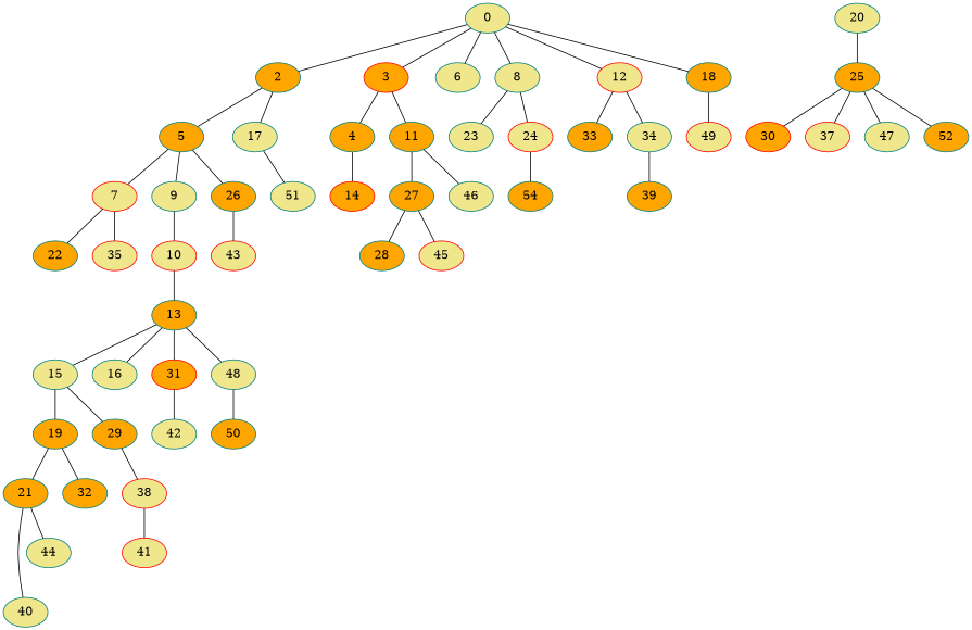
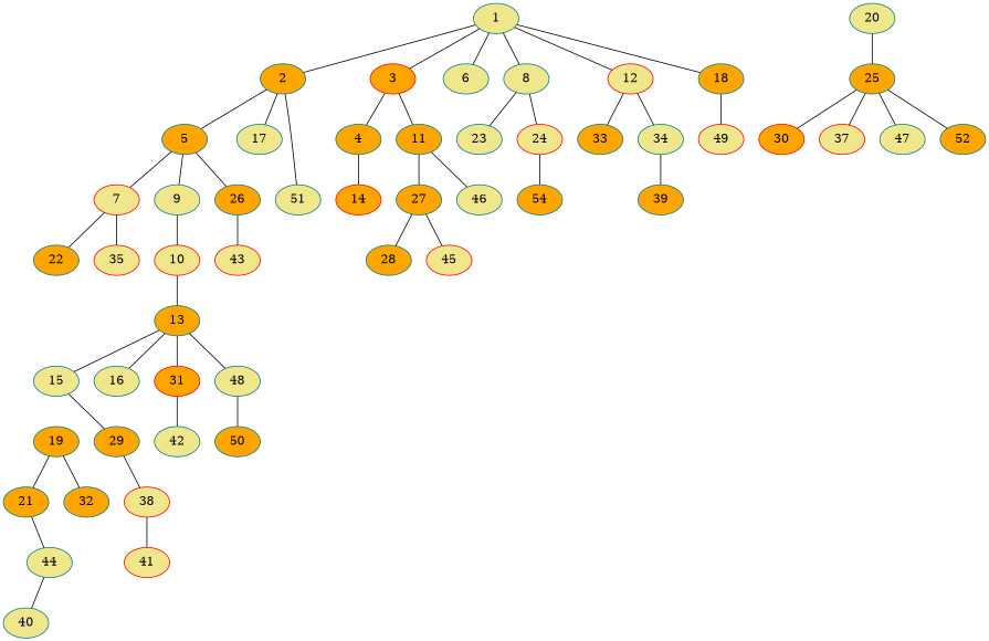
  graph {
    node [color=teal fillcolor=khaki style=filled]
    edge [weight=1.0]
    2 [fillcolor=orange]
-   1 [label=0]
+   1
    3 [color=red fillcolor=orange]
    6
    8
    12 [color=red]
    18 [fillcolor=orange]
    5 [fillcolor=orange]
    17
    4 [fillcolor=orange]
    11 [fillcolor=orange]
    23
    24 [color=red]
    33 [fillcolor=orange]
    34
    49 [color=red]
    7 [color=red]
    9
    26 [fillcolor=orange]
    51
    25 [fillcolor=orange]
    20
    14 [color=red fillcolor=orange]
    27 [fillcolor=orange]
    46
    22 [fillcolor=orange]
    35 [color=red]
    10 [color=red]
    43 [color=red]
    54 [fillcolor=orange]
    13 [fillcolor=orange]
    15
    16
    31 [color=red fillcolor=orange]
    48
    28 [fillcolor=orange]
    45 [color=red]
    39 [fillcolor=orange]
    19 [fillcolor=orange]
    29 [fillcolor=orange]
    42
    50 [fillcolor=orange]
    21 [fillcolor=orange]
    32 [fillcolor=orange]
    38 [color=red]
    40
    44
    30 [color=red fillcolor=orange]
    37 [color=red]
    47
    52 [fillcolor=orange]
    41 [color=red]
    2 -- 5
    2 -- 17
    1 -- 2
    1 -- 3
    1 -- 6
    1 -- 8
    1 -- 12
    1 -- 18
    3 -- 4 [weight=2.0]
    3 -- 11
    8 -- 23
    8 -- 24
    12 -- 33
    12 -- 34 [weight=2.0]
    18 -- 49
    5 -- 7
    5 -- 9
    5 -- 26
-   17 -- 51
+   2 -- 51
    4 -- 14
    11 -- 27
    11 -- 46
    24 -- 54
    34 -- 39
    7 -- 22
    7 -- 35
    9 -- 10
    26 -- 43
    25 -- 30
    25 -- 37
    25 -- 47
    25 -- 52
    20 -- 25
    27 -- 28
    27 -- 45
    10 -- 13
    13 -- 15
    13 -- 16
    13 -- 31 [weight=2.0]
    13 -- 48
-   15 -- 19
    15 -- 29
    31 -- 42
    48 -- 50
    19 -- 21 [weight=2.0]
    19 -- 32
    29 -- 38
-   21 -- 40
+   44 -- 40
    21 -- 44
    38 -- 41
  }
